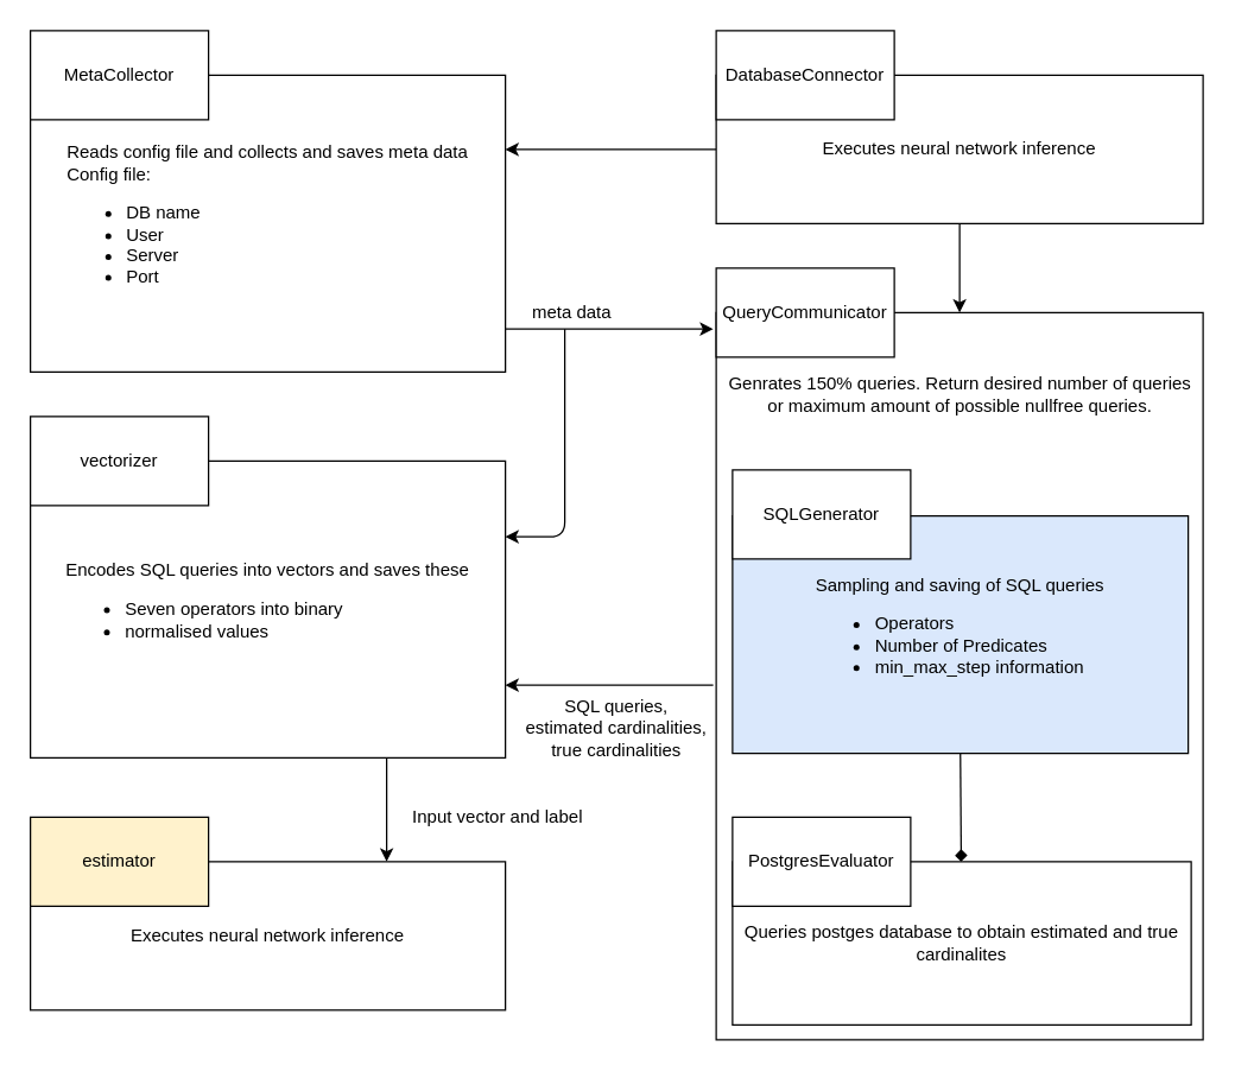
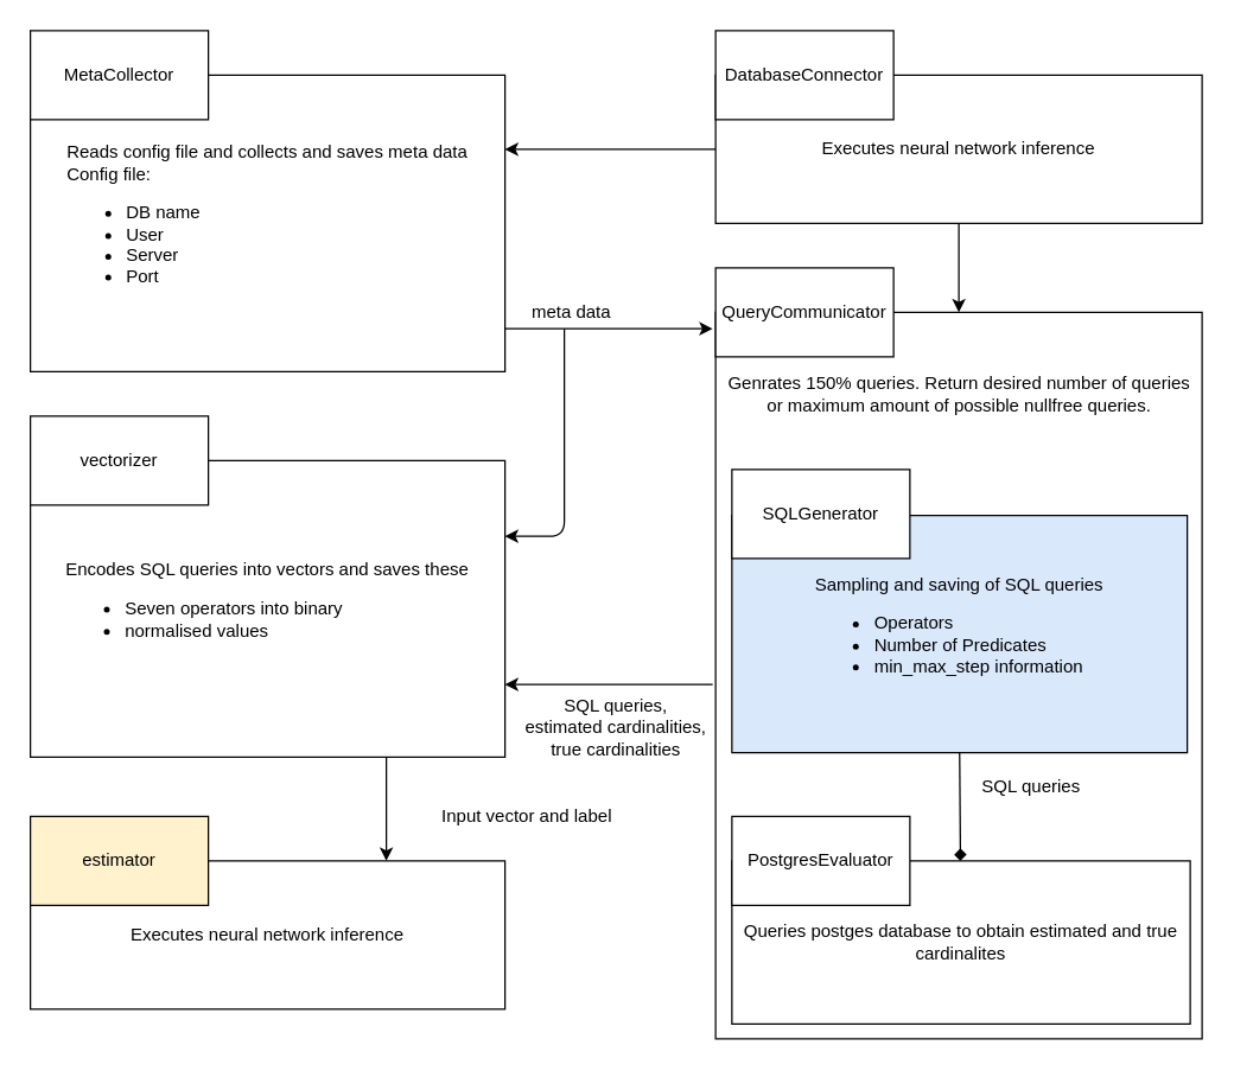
  <mxCell id="0" />
  <mxCell id="1" parent="0" />
  <mxCell id="2" value="" style="rounded=0;whiteSpace=wrap;html=1;" parent="1" vertex="1"><mxGeometry x="482" y="210" width="328" height="490" as="geometry" /></mxCell>
  <mxCell id="3" value="&lt;div style=&quot;text-align: left&quot;&gt;&lt;span&gt;Reads config file and collects and saves meta data&lt;/span&gt;&lt;/div&gt;&lt;div style=&quot;text-align: left&quot;&gt;&lt;span&gt;Config file:&lt;/span&gt;&lt;/div&gt;&lt;div style=&quot;text-align: left&quot;&gt;&lt;ul&gt;&lt;li&gt;&lt;span&gt;DB name&lt;/span&gt;&lt;/li&gt;&lt;li&gt;User&lt;/li&gt;&lt;li&gt;Server&lt;/li&gt;&lt;li&gt;Port&lt;/li&gt;&lt;/ul&gt;&lt;/div&gt;" style="rounded=0;whiteSpace=wrap;html=1;" parent="1" vertex="1"><mxGeometry y="50" width="320" height="200" as="geometry" x="20" /></mxCell>
  <mxCell id="4" value="MetaCollector" style="rounded=0;whiteSpace=wrap;html=1;" parent="1" vertex="1"><mxGeometry width="120" height="60" as="geometry" x="20" y="20" /></mxCell>
  <mxCell id="5" value="&lt;div style=&quot;text-align: left&quot;&gt;Encodes SQL queries into vectors and saves these&lt;/div&gt;&lt;div style=&quot;text-align: left&quot;&gt;&lt;ul&gt;&lt;li&gt;Seven operators into binary&lt;/li&gt;&lt;li&gt;normalised values&lt;/li&gt;&lt;/ul&gt;&lt;/div&gt;" style="rounded=0;whiteSpace=wrap;html=1;" parent="1" vertex="1"><mxGeometry y="310" width="320" height="200" as="geometry" x="20" /></mxCell>
  <mxCell id="6" value="vectorizer" style="rounded=0;whiteSpace=wrap;html=1;" parent="1" vertex="1"><mxGeometry y="280" width="120" height="60" as="geometry" x="20" /></mxCell>
  <mxCell id="7" value="&lt;div style=&quot;text-align: left&quot;&gt;Executes neural network inference&lt;/div&gt;" style="rounded=0;whiteSpace=wrap;html=1;" parent="1" vertex="1"><mxGeometry y="580" width="320" height="100" as="geometry" x="20" /></mxCell>
  <mxCell id="8" value="estimator" style="rounded=0;whiteSpace=wrap;html=1;fillColor=#fff2cc;" parent="1" vertex="1"><mxGeometry y="550" width="120" height="60" as="geometry" x="20" /></mxCell>
  <mxCell id="9" value="&lt;div style=&quot;text-align: left&quot;&gt;Sampling and saving of SQL queries&lt;/div&gt;&lt;div style=&quot;text-align: left&quot;&gt;&lt;ul&gt;&lt;li&gt;Operators&lt;/li&gt;&lt;li&gt;Number of Predicates&lt;/li&gt;&lt;li&gt;min_max_step information&lt;/li&gt;&lt;/ul&gt;&lt;/div&gt;" style="rounded=0;whiteSpace=wrap;html=1;fillColor=#dae8fc;" parent="1" vertex="1"><mxGeometry x="493" y="347" width="307" height="160" as="geometry" /></mxCell>
  <mxCell id="10" value="SQLGenerator" style="rounded=0;whiteSpace=wrap;html=1;" parent="1" vertex="1"><mxGeometry x="493" y="316" width="120" height="60" as="geometry" /></mxCell>
  <mxCell id="11" value="&lt;span&gt;Queries postges database to obtain estimated and true cardinalites&lt;/span&gt;" style="rounded=0;whiteSpace=wrap;html=1;align=center;" parent="1" vertex="1"><mxGeometry x="493" y="580" width="309" height="110" as="geometry" /></mxCell>
  <mxCell id="12" value="PostgresEvaluator" style="rounded=0;whiteSpace=wrap;html=1;" parent="1" vertex="1"><mxGeometry x="493" y="550" width="120" height="60" as="geometry" /></mxCell>
  <mxCell id="13" value="" style="endArrow=classic;html=1;exitX=1;exitY=0.5;exitDx=0;exitDy=0;" parent="1" edge="1"><mxGeometry width="50" height="50" relative="1" as="geometry"><mxPoint x="340" y="221" as="sourcePoint" /><mxPoint x="480" y="221" as="targetPoint" /></mxGeometry></mxCell>
  <mxCell id="14" value="" style="endArrow=classic;html=1;entryX=1;entryY=0.25;entryDx=0;entryDy=0;" parent="1" edge="1"><mxGeometry width="50" height="50" relative="1" as="geometry"><mxPoint x="380" y="221" as="sourcePoint" /><mxPoint x="340" y="361" as="targetPoint" /><Array as="points"><mxPoint x="380" y="361" /></Array></mxGeometry></mxCell>
  <mxCell id="15" value="" style="endArrow=diamond;html=1;jumpSize=0;exitX=0.5;exitY=1;exitDx=0;exitDy=0;" parent="1" source="9" target="11" edge="1"><mxGeometry width="50" height="50" relative="1" as="geometry"><mxPoint x="694" y="508" as="sourcePoint" /><mxPoint x="462" y="580" as="targetPoint" /></mxGeometry></mxCell>
  <mxCell id="16" value="" style="endArrow=classic;html=1;entryX=1;entryY=0.6;entryDx=0;entryDy=0;entryPerimeter=0;" parent="1" edge="1"><mxGeometry width="50" height="50" relative="1" as="geometry"><mxPoint x="480" y="461" as="sourcePoint" /><mxPoint x="340" y="461" as="targetPoint" /></mxGeometry></mxCell>
  <mxCell id="17" value="" style="endArrow=classic;html=1;exitX=0.75;exitY=1;exitDx=0;exitDy=0;entryX=0.75;entryY=0;entryDx=0;entryDy=0;" parent="1" source="5" target="7" edge="1"><mxGeometry width="50" height="50" relative="1" as="geometry"><mxPoint x="270" y="500" as="sourcePoint" /><mxPoint x="260" y="570" as="targetPoint" /></mxGeometry></mxCell>
- <mxCell id="18" value="Input vector and label" style="text;html=1;strokeColor=none;fillColor=none;align=center;verticalAlign=middle;whiteSpace=wrap;overflow=hidden;" parent="1" vertex="1"><mxGeometry x="260" y="540" width="150" height="20" as="geometry" /></mxCell>
+ <mxCell id="18" value="Input vector and label" style="text;html=1;strokeColor=none;fillColor=none;align=center;verticalAlign=middle;whiteSpace=wrap;overflow=hidden;" parent="1" vertex="1"><mxGeometry x="280" y="540" width="150" height="20" as="geometry" /></mxCell>
  <mxCell id="19" value="meta data" style="text;html=1;strokeColor=none;fillColor=none;align=center;verticalAlign=middle;whiteSpace=wrap;overflow=hidden;" parent="1" vertex="1"><mxGeometry x="310" y="200" width="150" height="20" as="geometry" /></mxCell>
  <mxCell id="20" value="SQL queries,&lt;br&gt;estimated cardinalities,&lt;br&gt;true cardinalities" style="text;html=1;strokeColor=none;fillColor=none;align=center;verticalAlign=middle;whiteSpace=wrap;overflow=hidden;" parent="1" vertex="1"><mxGeometry x="340" y="460" width="150" height="60" as="geometry" /></mxCell>
+ <mxCell id="21" value="SQL queries" style="text;html=1;strokeColor=none;fillColor=none;align=center;verticalAlign=middle;whiteSpace=wrap;overflow=hidden;" parent="1" vertex="1"><mxGeometry x="650" y="520" width="89.5" height="20" as="geometry" /></mxCell>
  <mxCell id="22" value="QueryCommunicator" style="rounded=0;whiteSpace=wrap;html=1;" parent="1" vertex="1"><mxGeometry x="482" y="180" width="120" height="60" as="geometry" /></mxCell>
  <mxCell id="23" value="Genrates 150% queries. Return desired number of queries or maximum amount of possible nullfree queries." style="text;html=1;strokeColor=none;fillColor=none;align=center;verticalAlign=middle;whiteSpace=wrap;overflow=hidden;" parent="1" vertex="1"><mxGeometry x="483" y="240" width="327" height="50" as="geometry" /></mxCell>
  <mxCell id="24" style="edgeStyle=orthogonalEdgeStyle;rounded=0;jumpSize=0;orthogonalLoop=1;jettySize=auto;html=1;exitX=0;exitY=0.5;exitDx=0;exitDy=0;entryX=1;entryY=0.25;entryDx=0;entryDy=0;" edge="1" parent="1" source="26" target="3"><mxGeometry relative="1" as="geometry" /></mxCell>
  <mxCell id="25" style="edgeStyle=orthogonalEdgeStyle;rounded=0;jumpSize=0;orthogonalLoop=1;jettySize=auto;html=1;exitX=0.5;exitY=1;exitDx=0;exitDy=0;entryX=0.5;entryY=0;entryDx=0;entryDy=0;" edge="1" parent="1" source="26" target="2"><mxGeometry relative="1" as="geometry" /></mxCell>
  <mxCell id="26" value="&lt;div style=&quot;text-align: left&quot;&gt;Executes neural network inference&lt;/div&gt;" style="rounded=0;whiteSpace=wrap;html=1;" vertex="1" parent="1"><mxGeometry x="482" y="50" width="328" height="100" as="geometry" /></mxCell>
  <mxCell id="27" value="DatabaseConnector" style="rounded=0;whiteSpace=wrap;html=1;" vertex="1" parent="1"><mxGeometry x="482" width="120" height="60" as="geometry" y="20" /></mxCell>
